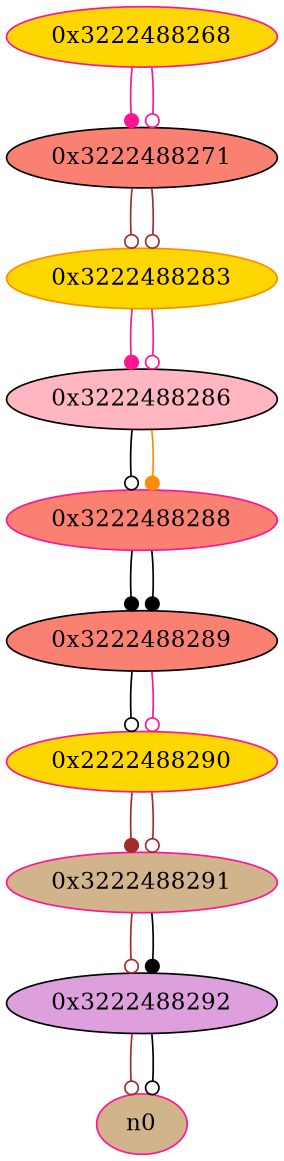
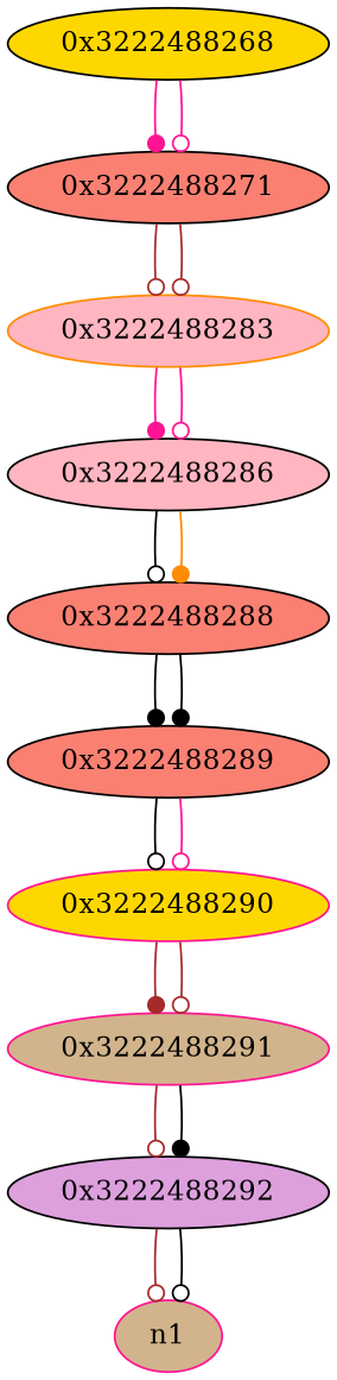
  digraph {
    node [color=deeppink fillcolor=salmon style=filled]
    edge [arrowhead=odot color=brown]
-   n1 [fillcolor=gold label="0x3222488268"]
+   n1 [color=black fillcolor=gold label="0x3222488268"]
    n2 [color=black label="0x3222488271"]
-   n3 [color=darkorange fillcolor=gold label="0x3222488283"]
+   n3 [color=darkorange fillcolor=lightpink label="0x3222488283"]
    n4 [color=black fillcolor=lightpink label="0x3222488286"]
-   n5 [label="0x3222488288"]
+   n5 [color=black label="0x3222488288"]
    n6 [color=black label="0x3222488289"]
-   n7 [fillcolor=gold label="0x2222488290"]
+   n7 [fillcolor=gold label="0x3222488290"]
    n8 [fillcolor=tan label="0x3222488291"]
    n9 [color=black fillcolor=plum label="0x3222488292"]
-   n0 [fillcolor=tan]
+   n0 [fillcolor=tan label=n1]
    n1 -> n2 [arrowhead=dot color=deeppink]
    n1 -> n2 [color=deeppink]
    n2 -> n3
    n2 -> n3
    n3 -> n4 [arrowhead=dot color=deeppink]
    n3 -> n4 [color=deeppink]
    n4 -> n5 [color=black]
    n4 -> n5 [arrowhead=dot color=darkorange]
    n5 -> n6 [arrowhead=dot color=black]
    n5 -> n6 [arrowhead=dot color=black]
    n6 -> n7 [color=black]
    n6 -> n7 [color=deeppink]
    n7 -> n8 [arrowhead=dot]
    n7 -> n8
    n8 -> n9
    n8 -> n9 [arrowhead=dot color=black]
    n9 -> n0
    n9 -> n0 [color=black]
  }
